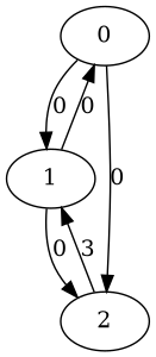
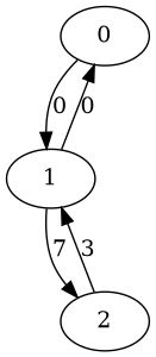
  digraph {
    0
    1
    2
    0 -> 1 [label=0]
-   0 -> 2 [label=0]
    1 -> 0 [label=0]
-   1 -> 2 [label=0]
+   1 -> 2 [label=7]
    2 -> 1 [label=3]
  }
